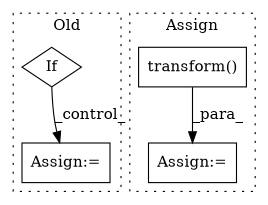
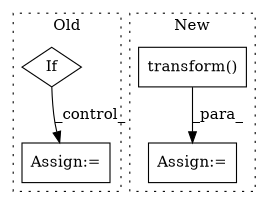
  digraph {
    node [a=68 l=3 shape=box]
    n1 [a=96 label=If s=9377 shape=diamond]
    n2 [label="Assign:=" s=9577]
    n3 [a=75 l="17,1" label="transform()" s="21085,21115"]
    n4 [label="Assign:=" s=21082]
    subgraph cluster_1 {
      label=Old
      style=dotted
      n1
      n2
    }
    subgraph cluster_2 {
-     label=Assign
+     label=New
      style=dotted
      n3
      n4
    }
    n1 -> n2 [label=_control_]
    n3 -> n4 [label=_para_]
  }
